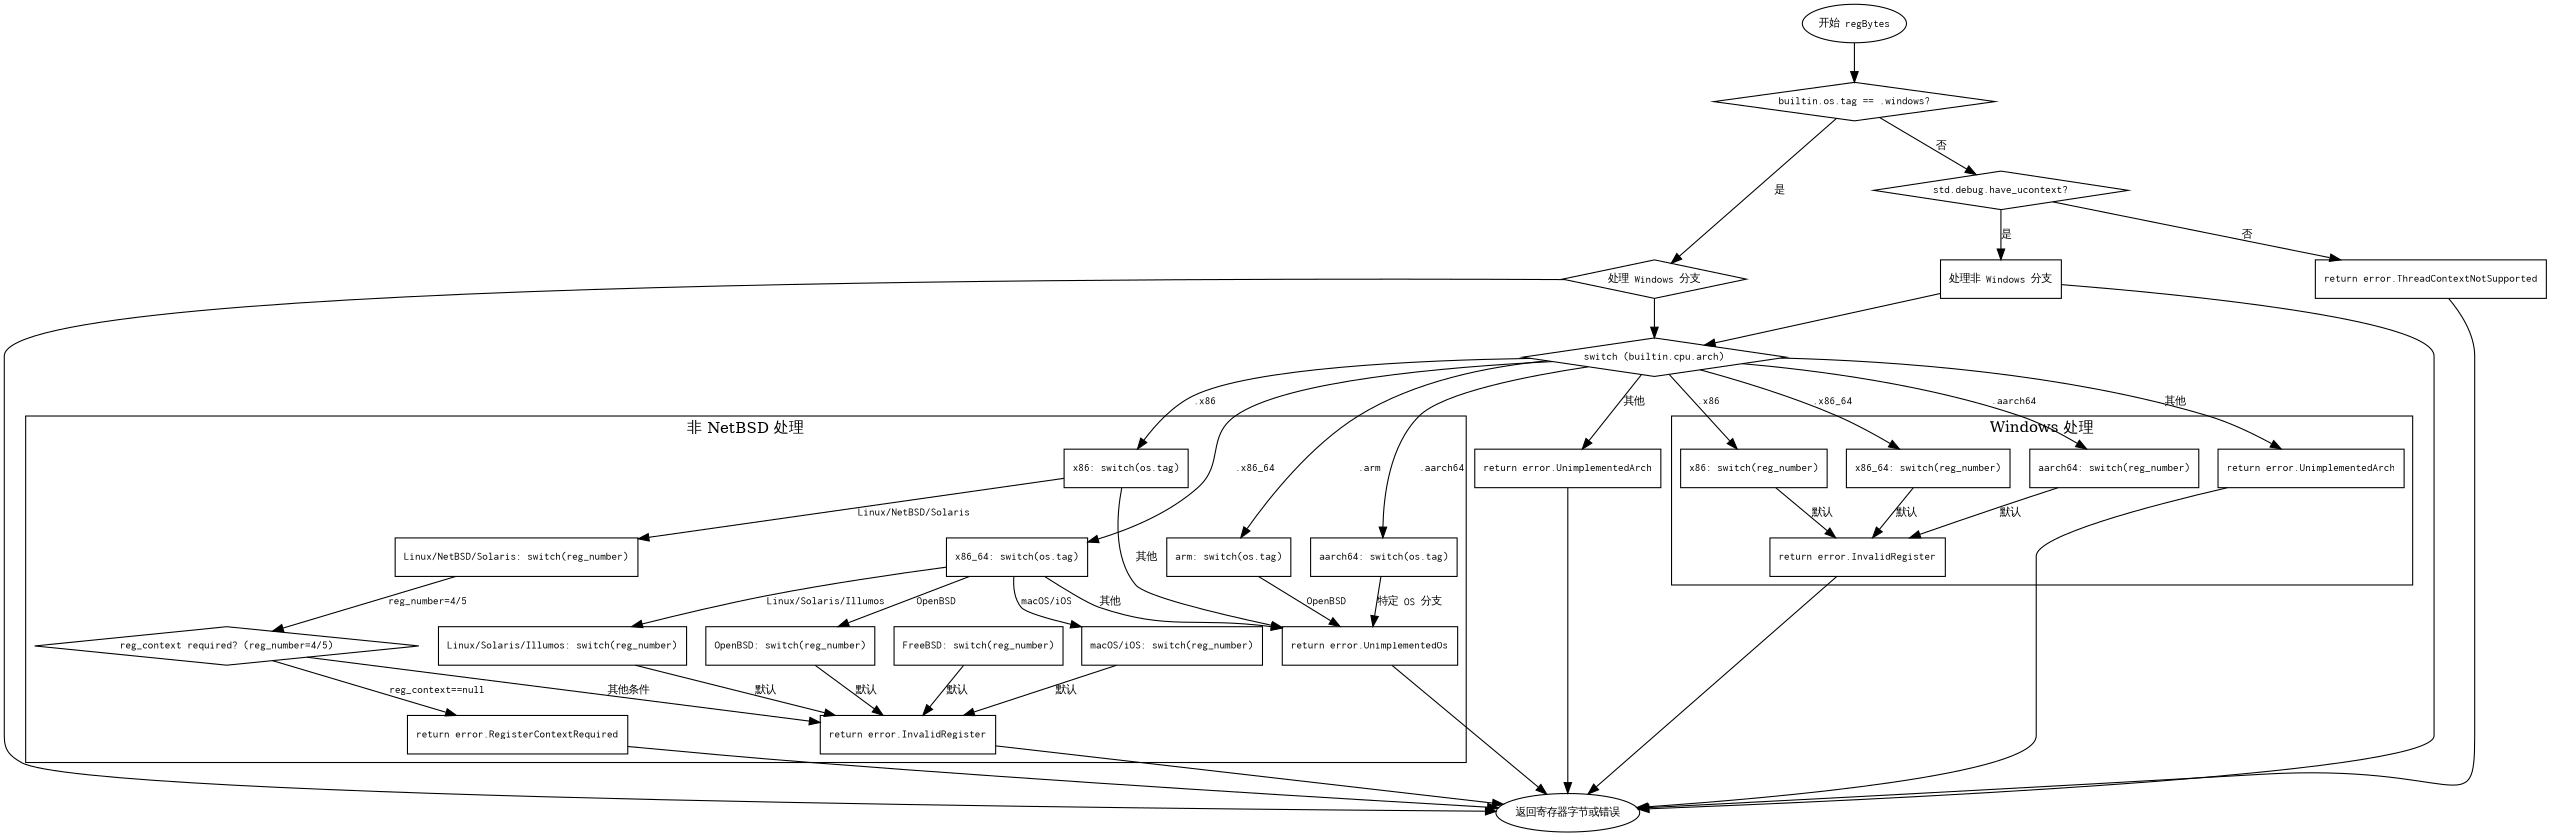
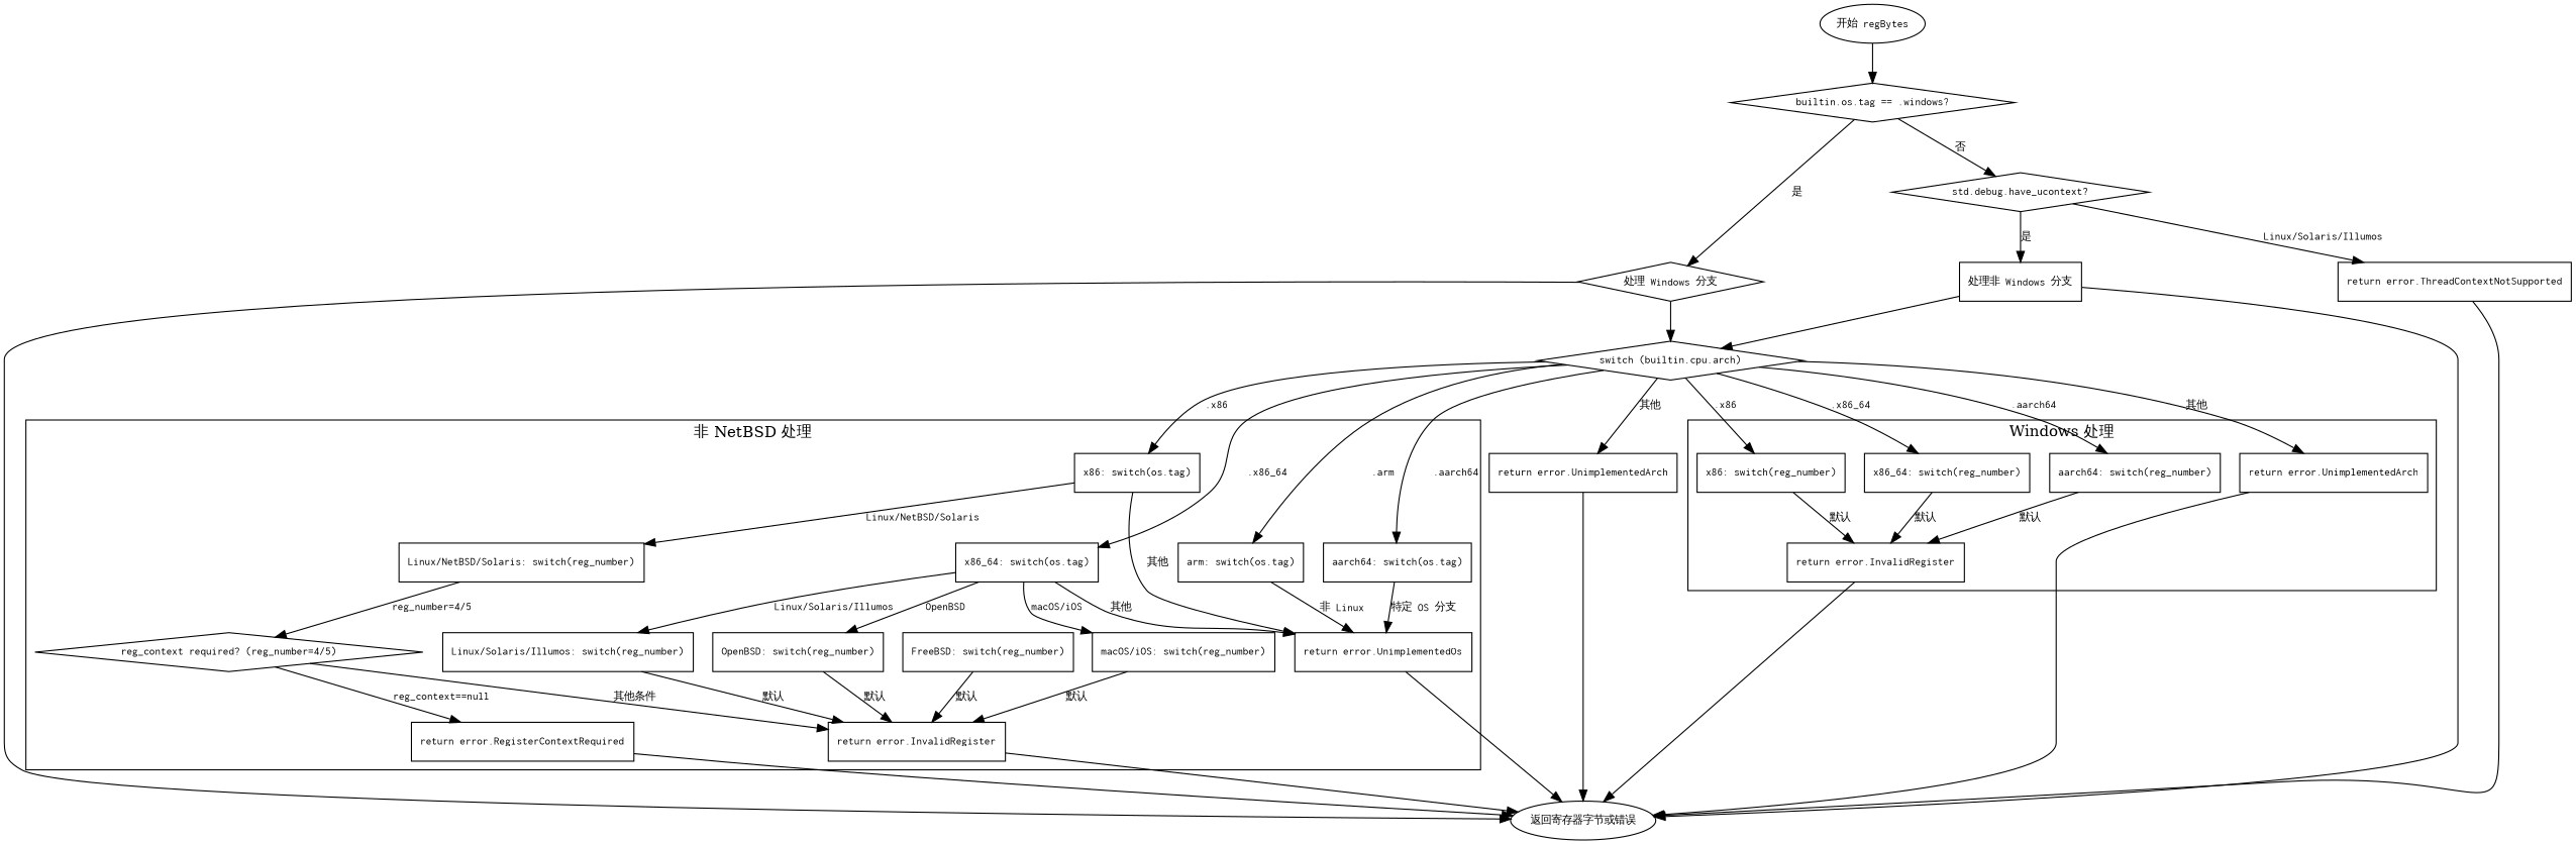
  digraph {
    node [fontname=Courier fontsize=10 shape=rectangle]
    edge [fontname=Courier fontsize=10]
    n1 [label="x86: switch(reg_number)"]
    n2 [label="x86_64: switch(reg_number)"]
    n3 [label="aarch64: switch(reg_number)"]
    n4 [label="return error.InvalidRegister" shape=box]
    n5 [label="return error.UnimplementedArch" shape=box]
    n6 [label="x86: switch(os.tag)"]
    n7 [label="x86_64: switch(os.tag)"]
    n8 [label="arm: switch(os.tag)"]
    n9 [label="aarch64: switch(os.tag)"]
    n10 [label="Linux/NetBSD/Solaris: switch(reg_number)"]
    n11 [label="Linux/Solaris/Illumos: switch(reg_number)"]
    n12 [label="FreeBSD: switch(reg_number)"]
    n13 [label="OpenBSD: switch(reg_number)"]
    n14 [label="macOS/iOS: switch(reg_number)"]
    n15 [label="reg_context required? (reg_number=4/5)" shape=diamond]
    n16 [label="return error.RegisterContextRequired" shape=box]
    n17 [label="return error.InvalidRegister" shape=box]
    n18 [label="return error.UnimplementedOs" shape=box]
    n19 [label="返回寄存器字节或错误" shape=ellipse]
    n20 [label="开始 regBytes" shape=ellipse]
    n21 [label="builtin.os.tag == .windows?" shape=diamond]
    n22 [label="处理 Windows 分支" shape=diamond]
    n23 [label="std.debug.have_ucontext?" shape=diamond]
    n24 [label="switch (builtin.cpu.arch)" shape=diamond]
    n25 [label="return error.ThreadContextNotSupported" shape=box]
    n26 [label="处理非 Windows 分支"]
    n27 [label="return error.UnimplementedArch" shape=box]
    subgraph cluster_1 {
      label="Windows 处理"
      n1
      n2
      n3
      n4
      n5
    }
    subgraph cluster_2 {
      label="非 NetBSD 处理"
      n6
      n7
      n8
      n9
      n10
      n11
      n12
      n13
      n14
      n15
      n16
      n17
      n18
    }
    n1 -> n4 [label="默认"]
    n2 -> n4 [label="默认"]
    n3 -> n4 [label="默认"]
    n4 -> n19
    n5 -> n19
    n6 -> n10 [label="Linux/NetBSD/Solaris"]
    n6 -> n18 [label="其他"]
    n7 -> n11 [label="Linux/Solaris/Illumos"]
    n7 -> n13 [label=OpenBSD]
    n7 -> n14 [label="macOS/iOS"]
    n7 -> n18 [label="其他"]
-   n8 -> n18 [label=OpenBSD]
+   n8 -> n18 [label="非 Linux"]
    n9 -> n18 [label="特定 OS 分支"]
    n10 -> n15 [label="reg_number=4/5"]
    n11 -> n17 [label="默认"]
    n12 -> n17 [label="默认"]
    n13 -> n17 [label="默认"]
    n14 -> n17 [label="默认"]
    n15 -> n16 [label="reg_context==null"]
    n15 -> n17 [label="其他条件"]
    n16 -> n19
    n17 -> n19
    n18 -> n19
    n20 -> n21
    n21 -> n22 [label="是"]
    n21 -> n23 [label="否"]
    n22 -> n19
    n22 -> n24
-   n23 -> n25 [label="否"]
+   n23 -> n25 [label="Linux/Solaris/Illumos"]
    n23 -> n26 [label="是"]
    n24 -> n1 [label=".x86"]
    n24 -> n2 [label=".x86_64"]
    n24 -> n3 [label=".aarch64"]
    n24 -> n5 [label="其他"]
    n24 -> n6 [label=".x86"]
    n24 -> n7 [label=".x86_64"]
    n24 -> n8 [label=".arm"]
    n24 -> n9 [label=".aarch64"]
    n24 -> n27 [label="其他"]
    n25 -> n19
    n26 -> n19
    n26 -> n24
    n27 -> n19
  }
